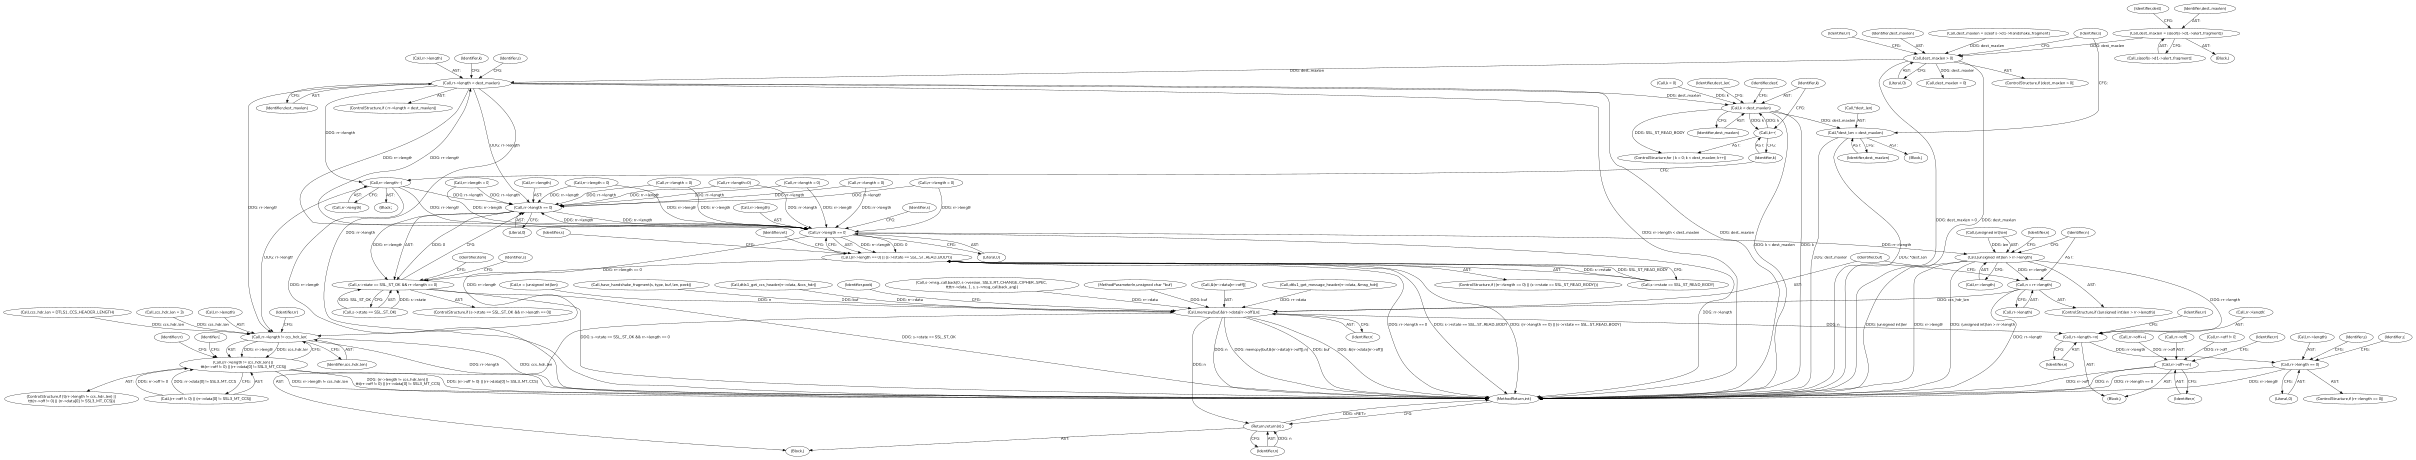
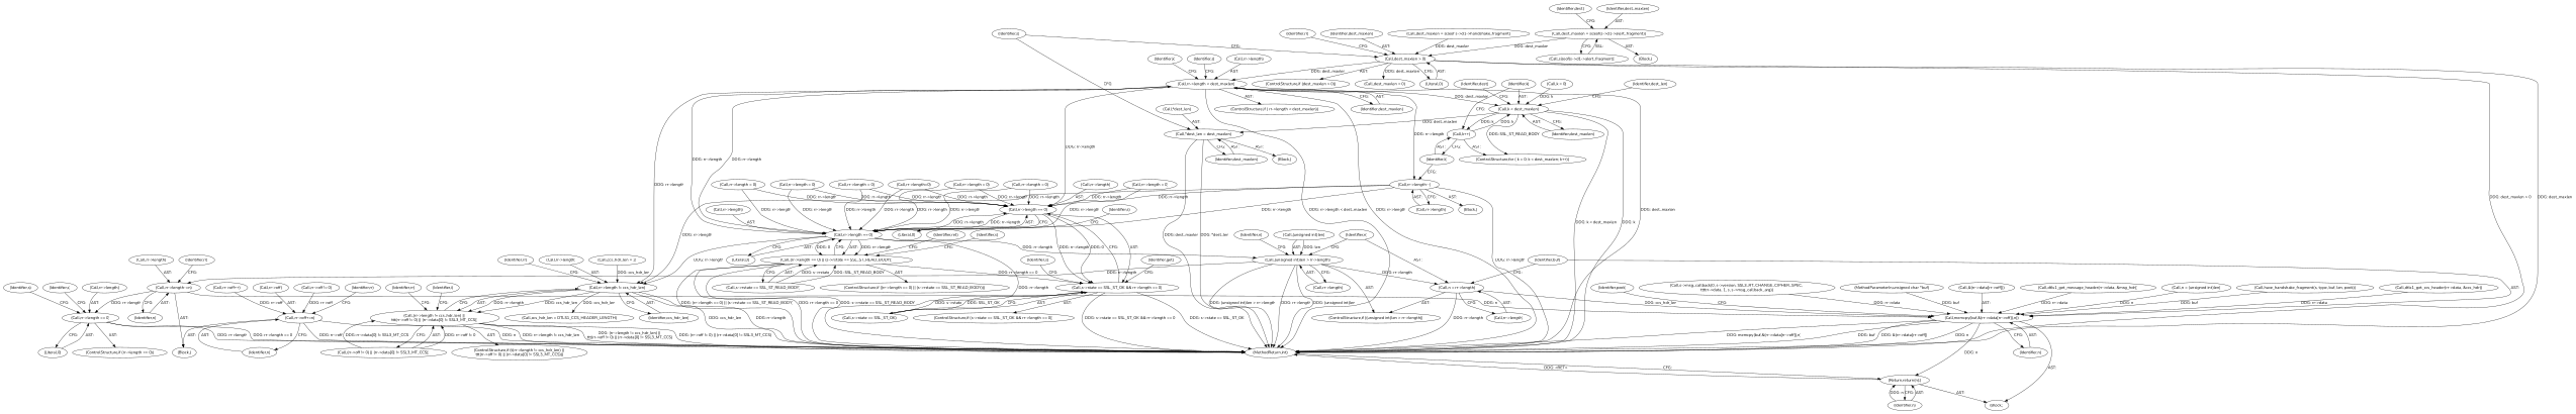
  digraph {
    fontname=Nunito
    node [fontname=Nunito]
    edge [fontname=Nunito]
    n1 [label="(Call,dest_maxlen = sizeof(s->d1->alert_fragment))"]
    n2 [label="(Call,dest_maxlen > 0)"]
    n3 [label="(Call,sizeof(s->d1->alert_fragment))"]
    n4 [label="(Block,)"]
    n5 [label="(Call,rr->length < dest_maxlen)"]
    n6 [label="(ControlStructure,if (dest_maxlen > 0))"]
    n7 [label="(MethodReturn,int)"]
    n8 [label="(Literal,0)"]
    n9 [label="(Call,dest_maxlen = 0)"]
    n10 [label="(Call,rr->length == 0)"]
    n11 [label="(Call,rr->length == 0)"]
    n12 [label="(Call,rr->length != ccs_hdr_len)"]
    n13 [label="(Call,k < dest_maxlen)"]
    n14 [label="(Call,rr->length--)"]
    n15 [label="(Identifier,dest_maxlen)"]
    n16 [label="(ControlStructure,if ( rr->length < dest_maxlen))"]
    n17 [label="(Return,return(n);)"]
    n18 [label="(Call,s->state == SSL_ST_OK && rr->length == 0)"]
    n19 [label="(Literal,0)"]
    n20 [label="(Call,(rr->length == 0) || (s->rstate == SSL_ST_READ_BODY))"]
    n21 [label="(Call,(unsigned int)len > rr->length)"]
    n22 [label="(Literal,0)"]
    n23 [label="(Call,(rr->length != ccs_hdr_len) || \n\t\t\t(rr->off != 0) || (rr->data[0] != SSL3_MT_CCS))"]
    n24 [label="(Identifier,ccs_hdr_len)"]
    n25 [label="(Call,k++)"]
    n26 [label="(Call,*dest_len = dest_maxlen)"]
    n27 [label="(Identifier,dest_maxlen)"]
    n28 [label="(ControlStructure,for ( k = 0; k < dest_maxlen; k++))"]
    n29 [label="(Call,rr->length)"]
    n30 [label="(Block,)"]
    n31 [label="(Call,s->state == SSL_ST_OK)"]
    n32 [label="(ControlStructure,if (s->state == SSL_ST_OK && rr->length == 0))"]
    n33 [label="(Call,s->rstate == SSL_ST_READ_BODY)"]
    n34 [label="(ControlStructure,if ((rr->length == 0) || (s->rstate == SSL_ST_READ_BODY)))"]
    n35 [label="(Call,n = rr->length)"]
    n36 [label="(Call,rr->length-=n)"]
    n37 [label="(Call,rr->length)"]
    n38 [label="(ControlStructure,if ((unsigned int)len > rr->length))"]
    n39 [label="(Call,memcpy(buf,&(rr->data[rr->off]),n))"]
    n40 [label="(Call,rr->length)"]
    n41 [label="(Call,rr->length == 0)"]
    n42 [label="(Block,)"]
    n43 [label="(Identifier,n)"]
    n44 [label="(Block,)"]
    n45 [label="(Identifier,n)"]
    n46 [label="(Call,rr->off+=n)"]
    n47 [label="(Identifier,n)"]
    n48 [label="(Identifier,n)"]
    n49 [label="(Literal,0)"]
    n50 [label="(ControlStructure,if (rr->length == 0))"]
    n51 [label="(ControlStructure,if (\t(rr->length != ccs_hdr_len) || \n\t\t\t(rr->off != 0) || (rr->data[0] != SSL3_MT_CCS)))"]
    n52 [label="(Call,(rr->off != 0) || (rr->data[0] != SSL3_MT_CCS))"]
    n53 [label="(Identifier,k)"]
    n54 [label="(Identifier,dest_maxlen)"]
    n55 [label="(Block,)"]
    n56 [label="(Call,rr->length)"]
    n57 [label="(Call,rr->length=0)"]
    n58 [label="(Call,ccs_hdr_len = DTLS1_CCS_HEADER_LENGTH)"]
    n59 [label="(Call,rr->length = 0)"]
    n60 [label="(Identifier,rr)"]
    n61 [label="(Call,have_handshake_fragment(s, type, buf, len, peek))"]
    n62 [label="(Identifier,dest)"]
    n63 [label="(Identifier,k)"]
    n64 [label="(Call,rr->length)"]
    n65 [label="(Identifier,dest)"]
    n66 [label="(Call,k = 0)"]
    n67 [label="(Identifier,k)"]
    n68 [label="(Identifier,dest_maxlen)"]
    n69 [label="(Identifier,s)"]
    n70 [label="(Identifier,s)"]
    n71 [label="(Call,dtls1_get_ccs_header(rr->data, &ccs_hdr))"]
    n72 [label="(Call,dest_maxlen = sizeof s->d1->handshake_fragment)"]
    n73 [label="(Call,rr->off++)"]
    n74 [label="(Call,rr->off)"]
    n75 [label="(Identifier,peek)"]
    n76 [label="(Identifier,s)"]
    n77 [label="(Identifier,s)"]
    n78 [label="(Call,rr->off != 0)"]
    n79 [label="(Call,s->msg_callback(0, s->version, SSL3_RT_CHANGE_CIPHER_SPEC, \n\t\t\t\trr->data, 1, s, s->msg_callback_arg))"]
    n80 [label="(Identifier,rr)"]
    n81 [label="(Call,ccs_hdr_len = 3)"]
    n82 [label="(Identifier,dest_maxlen)"]
    n83 [label="(Call,*dest_len)"]
    n84 [label="(Call,rr->length)"]
-   n85 [label="(Identifier,item)"]
+   n85 [label="(Identifier,get)"]
    n86 [label="(Identifier,rr)"]
    n87 [label="(Identifier,i)"]
    n88 [label="(MethodParameterIn,unsigned char *buf)"]
    n89 [label="(Call,&(rr->data[rr->off]))"]
    n90 [label="(Identifier,ret)"]
    n91 [label="(Identifier,dest_len)"]
    n92 [label="(Call,dtls1_get_message_header(rr->data, &msg_hdr))"]
    n93 [label="(Identifier,s)"]
    n94 [label="(Identifier,n)"]
    n95 [label="(Call,rr->length)"]
    n96 [label="(Identifier,rr)"]
    n97 [label="(Identifier,rr)"]
    n98 [label="(Call,(unsigned int)len)"]
    n99 [label="(Call,n = (unsigned int)len)"]
    n100 [label="(Identifier,buf)"]
    n101 [label="(Call,rr->length = 0)"]
    n102 [label="(Call,rr->length)"]
    n103 [label="(Call,rr->length = 0)"]
    n104 [label="(Identifier,s)"]
    n105 [label="(Identifier,n)"]
    n106 [label="(Identifier,s)"]
    n107 [label="(Call,rr->length)"]
    n108 [label="(Call,rr->length = 0)"]
    n109 [label="(Call,rr->length = 0)"]
    n110 [label="(Call,rr->length = 0)"]
    n1 -> n2 [label="DDG: dest_maxlen"]
    n1 -> n3 [label="CFG: "]
    n1 -> n4 [label="AST: "]
    n2 -> n5 [label="DDG: dest_maxlen"]
    n2 -> n6 [label="AST: "]
    n2 -> n7 [label="DDG: dest_maxlen > 0"]
    n2 -> n7 [label="DDG: dest_maxlen"]
    n2 -> n8 [label="CFG: "]
    n2 -> n9 [label="DDG: dest_maxlen"]
-   n3 -> n1 [label="AST: "]
+   n3 -> n1 [label="SSL: "]
    n5 -> n7 [label="DDG: rr->length"]
    n5 -> n7 [label="DDG: dest_maxlen"]
    n5 -> n7 [label="DDG: rr->length < dest_maxlen"]
    n5 -> n10 [label="DDG: rr->length"]
    n5 -> n11 [label="DDG: rr->length"]
    n5 -> n12 [label="DDG: rr->length"]
    n5 -> n13 [label="DDG: dest_maxlen"]
    n5 -> n14 [label="DDG: rr->length"]
    n5 -> n15 [label="CFG: "]
    n5 -> n16 [label="AST: "]
    n7 -> n17 [label="CFG: "]
    n8 -> n2 [label="AST: "]
    n10 -> n11 [label="DDG: rr->length"]
    n10 -> n18 [label="AST: "]
    n10 -> n18 [label="DDG: rr->length"]
    n10 -> n18 [label="DDG: 0"]
    n10 -> n19 [label="CFG: "]
    n11 -> n5 [label="DDG: rr->length"]
    n11 -> n7 [label="DDG: rr->length"]
    n11 -> n10 [label="DDG: rr->length"]
    n11 -> n12 [label="DDG: rr->length"]
    n11 -> n20 [label="AST: "]
    n11 -> n20 [label="DDG: rr->length"]
    n11 -> n20 [label="DDG: 0"]
    n11 -> n21 [label="DDG: rr->length"]
    n11 -> n22 [label="CFG: "]
    n12 -> n7 [label="DDG: rr->length"]
    n12 -> n7 [label="DDG: ccs_hdr_len"]
    n12 -> n23 [label="AST: "]
    n12 -> n23 [label="DDG: rr->length"]
    n12 -> n23 [label="DDG: ccs_hdr_len"]
    n12 -> n24 [label="CFG: "]
    n13 -> n7 [label="DDG: k < dest_maxlen"]
    n13 -> n7 [label="DDG: k"]
    n13 -> n25 [label="DDG: k"]
    n13 -> n26 [label="DDG: dest_maxlen"]
    n13 -> n27 [label="CFG: "]
    n13 -> n28 [label="DDG: SSL_ST_READ_BODY"]
    n14 -> n7 [label="DDG: rr->length"]
    n14 -> n10 [label="DDG: rr->length"]
    n14 -> n11 [label="DDG: rr->length"]
    n14 -> n12 [label="DDG: rr->length"]
    n14 -> n29 [label="CFG: "]
    n14 -> n30 [label="AST: "]
    n15 -> n5 [label="AST: "]
    n17 -> n7 [label="DDG: <RET>"]
    n17 -> n44 [label="AST: "]
    n17 -> n48 [label="CFG: "]
    n18 -> n7 [label="DDG: s->state == SSL_ST_OK"]
    n18 -> n7 [label="DDG: s->state == SSL_ST_OK && rr->length == 0"]
    n18 -> n10 [label="CFG: "]
    n18 -> n31 [label="CFG: "]
    n18 -> n32 [label="AST: "]
    n19 -> n10 [label="AST: "]
    n20 -> n7 [label="DDG: rr->length == 0"]
    n20 -> n7 [label="DDG: s->rstate == SSL_ST_READ_BODY"]
    n20 -> n7 [label="DDG: (rr->length == 0) || (s->rstate == SSL_ST_READ_BODY)"]
    n20 -> n11 [label="CFG: "]
    n20 -> n18 [label="DDG: rr->length == 0"]
    n20 -> n33 [label="CFG: "]
    n20 -> n34 [label="AST: "]
    n21 -> n7 [label="DDG: (unsigned int)len"]
    n21 -> n7 [label="DDG: (unsigned int)len > rr->length"]
    n21 -> n7 [label="DDG: rr->length"]
    n21 -> n35 [label="DDG: rr->length"]
    n21 -> n36 [label="DDG: rr->length"]
    n21 -> n37 [label="CFG: "]
    n21 -> n38 [label="AST: "]
    n22 -> n11 [label="AST: "]
    n23 -> n7 [label="DDG: (rr->length != ccs_hdr_len) || \n\t\t\t(rr->off != 0) || (rr->data[0] != SSL3_MT_CCS)"]
    n23 -> n7 [label="DDG: (rr->off != 0) || (rr->data[0] != SSL3_MT_CCS)"]
    n23 -> n7 [label="DDG: rr->length != ccs_hdr_len"]
    n23 -> n12 [label="CFG: "]
    n23 -> n51 [label="AST: "]
    n23 -> n52 [label="CFG: "]
    n24 -> n12 [label="AST: "]
    n25 -> n13 [label="DDG: k"]
    n25 -> n28 [label="AST: "]
    n25 -> n53 [label="CFG: "]
    n26 -> n7 [label="DDG: *dest_len"]
    n26 -> n7 [label="DDG: dest_maxlen"]
    n26 -> n54 [label="CFG: "]
    n26 -> n55 [label="AST: "]
    n27 -> n13 [label="AST: "]
    n29 -> n14 [label="AST: "]
    n31 -> n18 [label="AST: "]
    n31 -> n18 [label="DDG: s->state"]
    n31 -> n18 [label="DDG: SSL_ST_OK"]
    n33 -> n20 [label="AST: "]
    n33 -> n20 [label="DDG: s->rstate"]
    n33 -> n20 [label="DDG: SSL_ST_READ_BODY"]
    n35 -> n7 [label="DDG: rr->length"]
    n35 -> n38 [label="AST: "]
    n35 -> n39 [label="DDG: ccs_hdr_len"]
    n35 -> n40 [label="CFG: "]
    n36 -> n41 [label="DDG: rr->length"]
    n36 -> n42 [label="AST: "]
    n36 -> n43 [label="CFG: "]
    n37 -> n21 [label="AST: "]
    n39 -> n7 [label="DDG: n"]
    n39 -> n7 [label="DDG: memcpy(buf,&(rr->data[rr->off]),n)"]
    n39 -> n7 [label="DDG: buf"]
    n39 -> n7 [label="DDG: &(rr->data[rr->off])"]
    n39 -> n17 [label="DDG: n"]
-   n39 -> n36 [label="DDG: n"]
+   n36 -> n39 [label="DDG: n"]
    n39 -> n44 [label="AST: "]
    n39 -> n45 [label="CFG: "]
    n40 -> n35 [label="AST: "]
    n41 -> n7 [label="DDG: rr->length"]
    n41 -> n7 [label="DDG: rr->length == 0"]
    n41 -> n49 [label="CFG: "]
    n41 -> n50 [label="AST: "]
    n43 -> n36 [label="AST: "]
    n45 -> n39 [label="AST: "]
    n46 -> n7 [label="DDG: rr->off"]
    n46 -> n7 [label="DDG: n"]
    n46 -> n42 [label="AST: "]
    n46 -> n47 [label="CFG: "]
    n47 -> n46 [label="AST: "]
    n48 -> n17 [label="AST: "]
    n48 -> n17 [label="DDG: n"]
    n49 -> n41 [label="AST: "]
    n52 -> n23 [label="AST: "]
    n52 -> n23 [label="DDG: rr->off != 0"]
    n52 -> n23 [label="DDG: rr->data[0] != SSL3_MT_CCS"]
    n53 -> n14 [label="CFG: "]
    n53 -> n25 [label="AST: "]
    n54 -> n26 [label="AST: "]
    n56 -> n5 [label="AST: "]
    n57 -> n10 [label="DDG: rr->length"]
    n57 -> n11 [label="DDG: rr->length"]
-   n58 -> n12 [label="DDG: ccs_hdr_len"]
+   n12 -> n58 [label="DDG: ccs_hdr_len"]
    n59 -> n10 [label="DDG: rr->length"]
    n59 -> n11 [label="DDG: rr->length"]
    n60 -> n12 [label="CFG: "]
    n61 -> n39 [label="DDG: buf"]
    n62 -> n1 [label="CFG: "]
    n63 -> n5 [label="CFG: "]
    n64 -> n12 [label="AST: "]
    n65 -> n13 [label="CFG: "]
    n66 -> n13 [label="DDG: k"]
    n67 -> n13 [label="AST: "]
    n67 -> n25 [label="CFG: "]
    n68 -> n2 [label="AST: "]
    n69 -> n11 [label="CFG: "]
    n70 -> n20 [label="CFG: "]
    n71 -> n39 [label="DDG: rr->data"]
    n72 -> n2 [label="DDG: dest_maxlen"]
    n73 -> n46 [label="DDG: rr->off"]
    n74 -> n46 [label="AST: "]
    n75 -> n39 [label="CFG: "]
    n76 -> n41 [label="CFG: "]
    n77 -> n2 [label="CFG: "]
    n77 -> n26 [label="CFG: "]
    n78 -> n46 [label="DDG: rr->off"]
    n79 -> n39 [label="DDG: rr->data"]
    n80 -> n2 [label="CFG: "]
    n81 -> n12 [label="DDG: ccs_hdr_len"]
    n82 -> n1 [label="AST: "]
    n83 -> n26 [label="AST: "]
    n84 -> n10 [label="AST: "]
    n85 -> n18 [label="CFG: "]
    n86 -> n36 [label="CFG: "]
    n87 -> n23 [label="CFG: "]
    n88 -> n39 [label="DDG: buf"]
    n89 -> n39 [label="AST: "]
    n90 -> n20 [label="CFG: "]
    n91 -> n13 [label="CFG: "]
    n92 -> n39 [label="DDG: rr->data"]
    n93 -> n41 [label="CFG: "]
    n94 -> n21 [label="CFG: "]
    n94 -> n35 [label="AST: "]
    n95 -> n11 [label="AST: "]
    n96 -> n46 [label="CFG: "]
    n97 -> n23 [label="CFG: "]
    n98 -> n21 [label="AST: "]
    n98 -> n21 [label="DDG: len"]
    n99 -> n39 [label="DDG: n"]
    n100 -> n35 [label="CFG: "]
    n100 -> n39 [label="AST: "]
    n101 -> n10 [label="DDG: rr->length"]
    n101 -> n11 [label="DDG: rr->length"]
    n102 -> n36 [label="AST: "]
    n103 -> n10 [label="DDG: rr->length"]
    n103 -> n11 [label="DDG: rr->length"]
    n104 -> n18 [label="CFG: "]
    n105 -> n21 [label="CFG: "]
    n106 -> n5 [label="CFG: "]
    n107 -> n41 [label="AST: "]
    n108 -> n10 [label="DDG: rr->length"]
    n108 -> n11 [label="DDG: rr->length"]
    n109 -> n10 [label="DDG: rr->length"]
    n109 -> n11 [label="DDG: rr->length"]
    n110 -> n10 [label="DDG: rr->length"]
    n110 -> n11 [label="DDG: rr->length"]
  }
